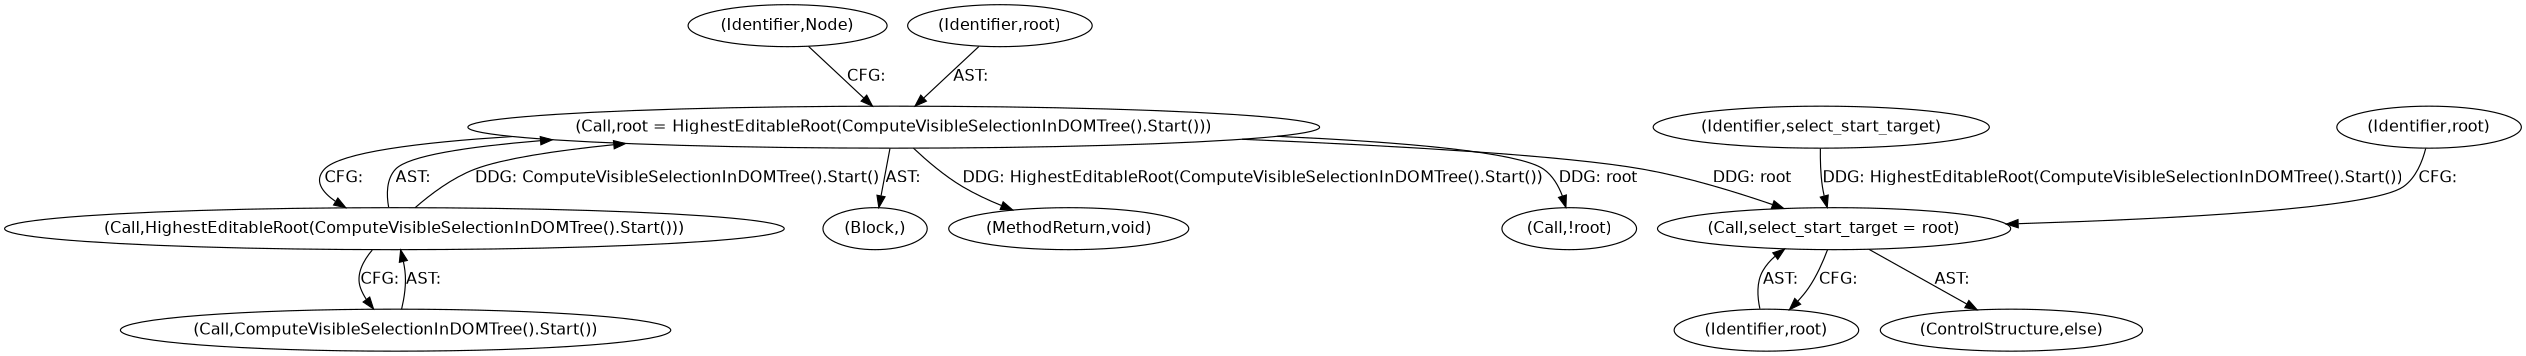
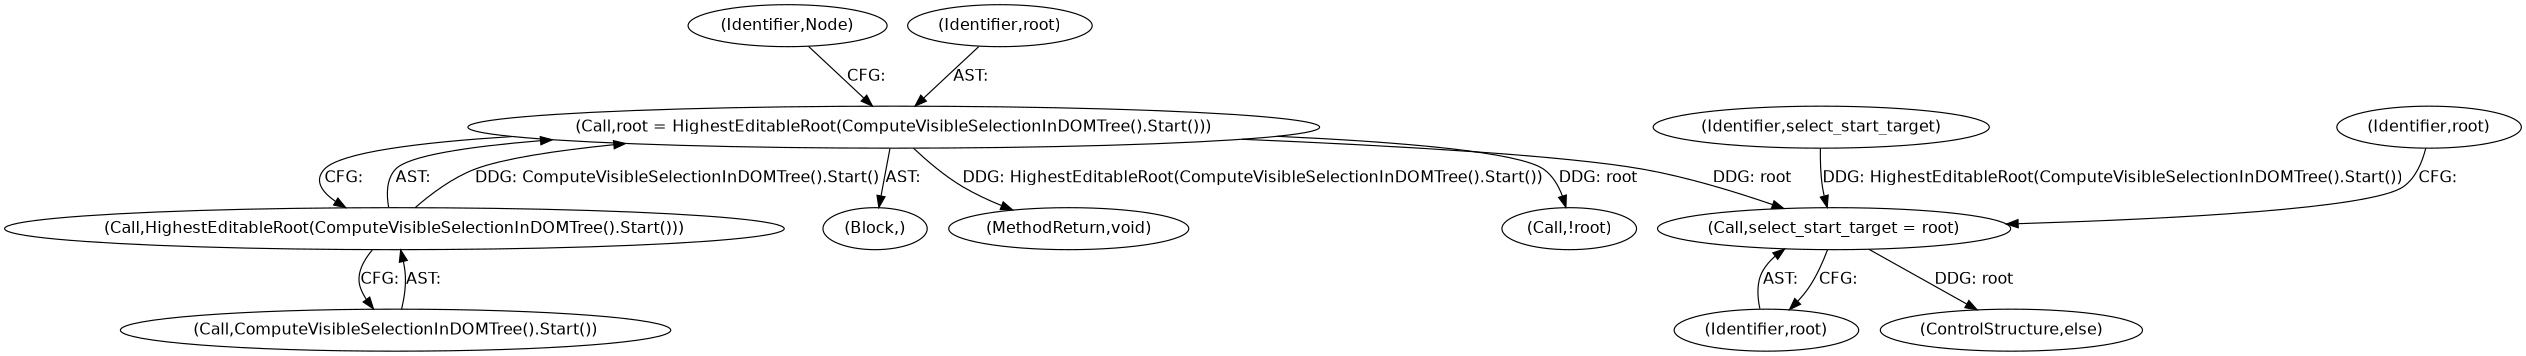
  digraph {
    fontname="DejaVu Sans"
    node [fontname="DejaVu Sans"]
    edge [fontname="DejaVu Sans"]
    n1 [label="(Call,select_start_target = root)"]
    n2 [label="(ControlStructure,else)"]
    n3 [label="(Identifier,root)"]
    n4 [label="(MethodReturn,void)"]
    n5 [label="(Call,root = HighestEditableRoot(ComputeVisibleSelectionInDOMTree().Start()))"]
    n6 [label="(Call,HighestEditableRoot(ComputeVisibleSelectionInDOMTree().Start()))"]
    n7 [label="(Call,!root)"]
    n8 [label="(Block,)"]
    n9 [label="(Call,ComputeVisibleSelectionInDOMTree().Start())"]
    n10 [label="(Identifier,Node)"]
    n11 [label="(Identifier,root)"]
    n12 [label="(Identifier,select_start_target)"]
    n13 [label="(Identifier,root)"]
-   n1 -> n2 [label="AST: "]
+   n1 -> n2 [label="DDG: root"]
    n1 -> n3 [label="CFG: "]
    n3 -> n1 [label="AST: "]
    n5 -> n1 [label="DDG: root"]
    n5 -> n4 [label="DDG: HighestEditableRoot(ComputeVisibleSelectionInDOMTree().Start())"]
    n5 -> n6 [label="CFG: "]
    n5 -> n7 [label="DDG: root"]
    n5 -> n8 [label="AST: "]
    n6 -> n5 [label="AST: "]
    n6 -> n5 [label="DDG: ComputeVisibleSelectionInDOMTree().Start()"]
    n6 -> n9 [label="CFG: "]
    n9 -> n6 [label="AST: "]
    n10 -> n5 [label="CFG: "]
    n11 -> n5 [label="AST: "]
    n12 -> n1 [label="DDG: HighestEditableRoot(ComputeVisibleSelectionInDOMTree().Start())"]
    n13 -> n1 [label="CFG: "]
  }
